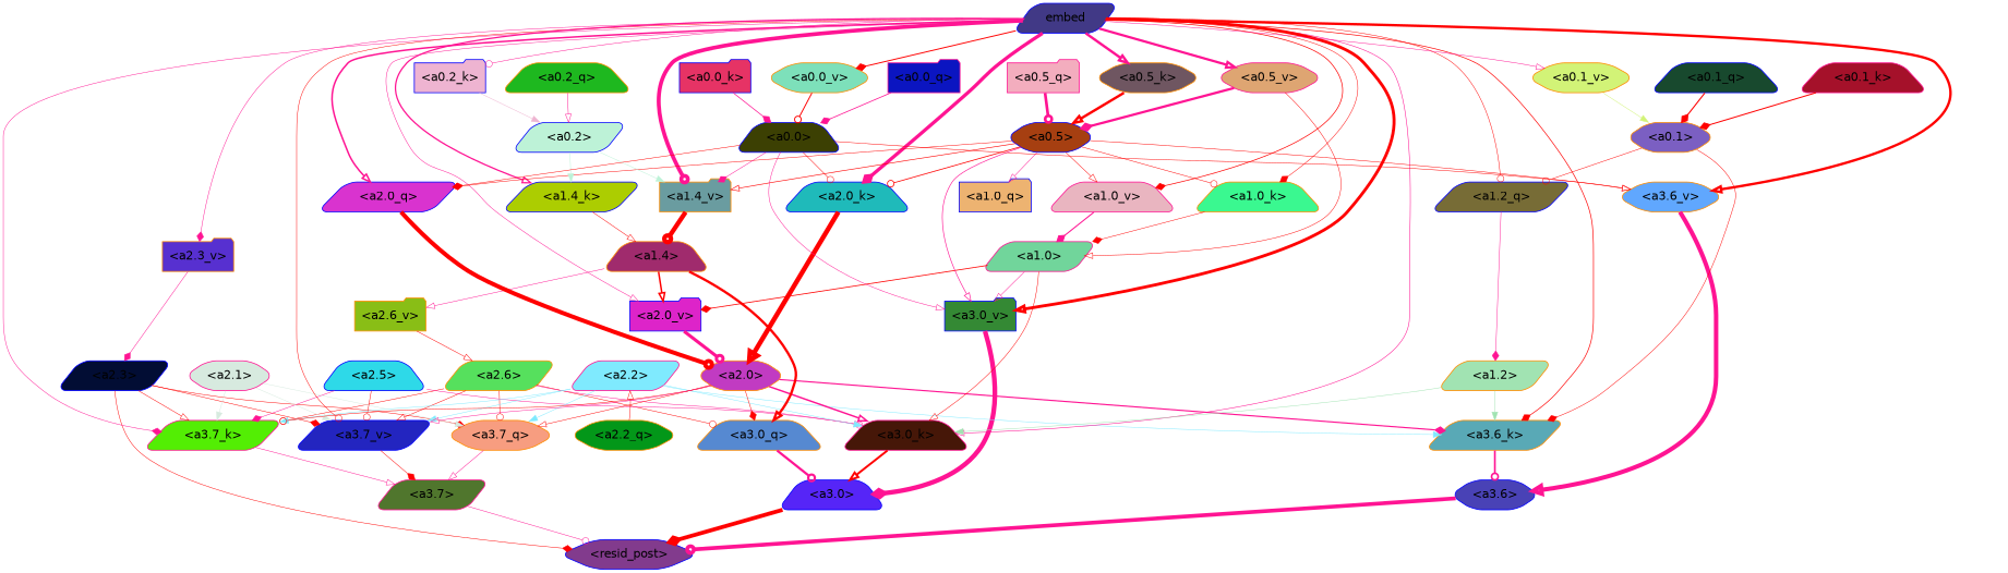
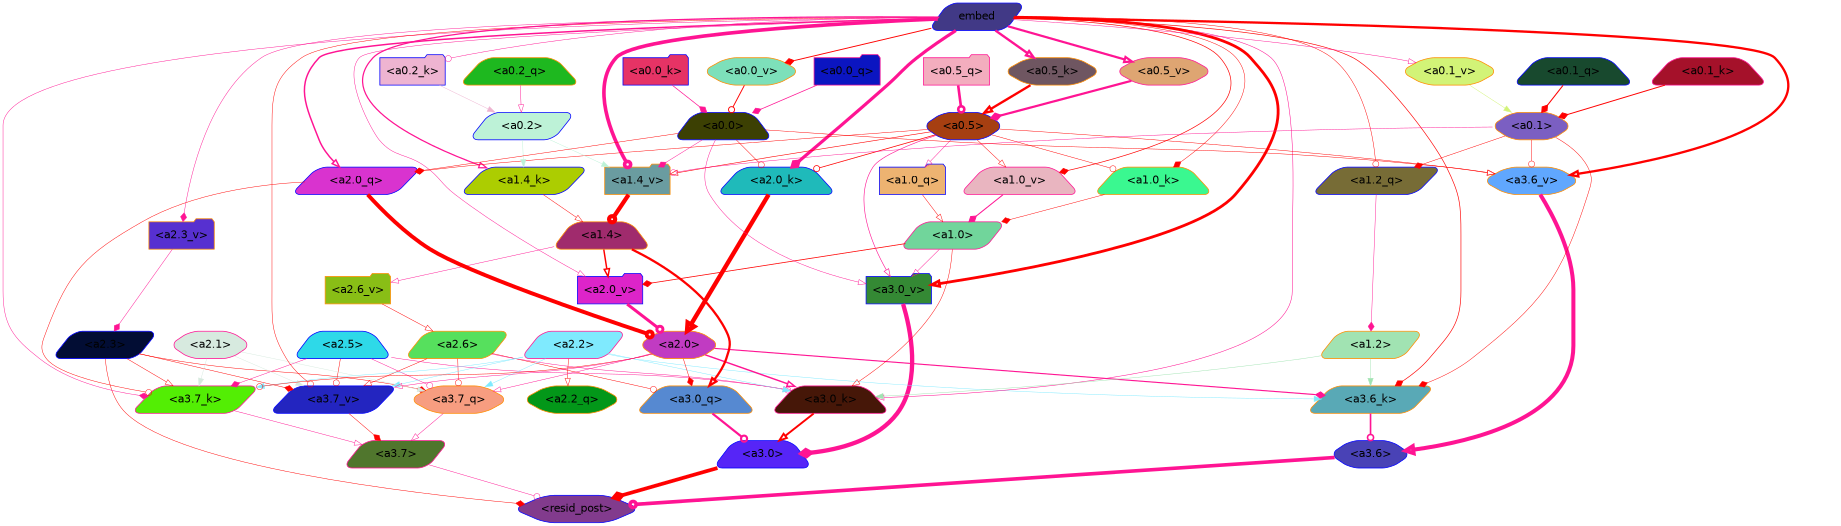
  strict digraph {
    splines=true
    node [color=blue fontname=Helvetica shape=parallelogram style="filled, rounded"]
    edge [arrowhead=onormal color=red penwidth=0.6]
    "<a3.7>" [color=deeppink fillcolor="#50762d"]
    "<resid_post>" [fillcolor="#823b8d" shape=hexagon]
    "<a3.6>" [fillcolor="#4942b6" shape=hexagon]
    "<a3.0>" [fillcolor="#5625f7" shape=trapezium]
    "<a2.3>" [fillcolor="#020d34"]
    "<a3.7_q>" [color=darkorange fillcolor="#f79d80" shape=hexagon]
    "<a3.7_k>" [color=deeppink fillcolor="#53ee04"]
    "<a3.7_v>" [fillcolor="#2325c0"]
    "<a3.0_q>" [color=darkorange fillcolor="#5689d1" shape=trapezium]
    "<a3.6_k>" [color=darkorange fillcolor="#59a9b6"]
    "<a3.0_k>" [color=deeppink fillcolor="#461708" shape=trapezium]
    "<a3.6_v>" [color=darkorange fillcolor="#60a7fe" shape=hexagon]
    "<a3.0_v>" [fillcolor="#348934" shape=folder]
    "<a2.6>" [color=darkorange fillcolor="#56e05d"]
    "<a2.5>" [fillcolor="#2ed9e8" shape=trapezium]
    "<a2.2>" [color=deeppink fillcolor="#7feafe"]
    "<a2.1>" [color=deeppink fillcolor="#d7eadf" shape=hexagon]
    "<a2.0>" [color=darkorange fillcolor="#c13bc2" shape=hexagon]
    "<a1.4>" [color=darkorange fillcolor="#a02b6d" shape=trapezium]
    "<a2.6_v>" [color=darkorange fillcolor="#89be16" shape=folder]
    "<a2.0_v>" [fillcolor="#dd24c9" shape=folder]
    embed [fillcolor="#413986"]
    "<a2.0_q>" [fillcolor="#d933cf"]
    "<a2.0_k>" [fillcolor="#1fbaba" shape=trapezium]
    "<a2.3_v>" [color=darkorange fillcolor="#5730d0" shape=folder]
    "<a1.2_q>" [fillcolor="#776c36"]
    "<a1.4_k>" [fillcolor="#accd01"]
    "<a1.0_k>" [color=darkorange fillcolor="#3af890" shape=trapezium]
    "<a1.4_v>" [color=darkorange fillcolor="#6a9ca0" shape=folder]
    "<a1.0_v>" [color=deeppink fillcolor="#e9b5c0" shape=trapezium]
    "<a0.5_k>" [color=darkorange fillcolor="#6f5661" shape=hexagon]
    "<a0.2_k>" [fillcolor="#eeb4d1" shape=folder]
    "<a0.5_v>" [color=deeppink fillcolor="#dea572" shape=hexagon]
    "<a0.1_v>" [color=darkorange fillcolor="#d2f377" shape=hexagon]
    "<a0.0_v>" [color=darkorange fillcolor="#7de0ba" shape=hexagon]
    "<a1.2>" [color=darkorange fillcolor="#a1e3b2"]
    "<a1.0>" [color=deeppink fillcolor="#71d59b"]
    "<a0.5>" [fillcolor="#a63f11" shape=hexagon]
    "<a0.2>" [fillcolor="#bdf2d7"]
    "<a0.1>" [color=darkorange fillcolor="#7b5fc2" shape=hexagon]
    "<a0.0>" [fillcolor="#3c4003" shape=trapezium]
    "<a1.0_q>" [fillcolor="#edb371" shape=folder]
    "<a2.2_q>" [color=darkorange fillcolor="#039719" shape=hexagon]
    "<a0.5_q>" [color=deeppink fillcolor="#f3adbe" shape=folder]
    "<a0.2_q>" [color=darkorange fillcolor="#1eb81f" shape=trapezium]
    "<a0.1_q>" [fillcolor="#18492e" shape=trapezium]
    "<a0.0_q>" [color=deeppink fillcolor="#0b15c1" shape=folder]
    "<a0.1_k>" [color=deeppink fillcolor="#a5112a" shape=trapezium]
    "<a0.0_k>" [fillcolor="#e63365" shape=folder]
    "<a3.7>" -> "<resid_post>" [arrowhead=odot color=deeppink]
    "<a3.6>" -> "<resid_post>" [arrowhead=odot color=deeppink penwidth=4.7534414529800415]
    "<a3.0>" -> "<resid_post>" [arrowhead=diamond penwidth=4.898576855659485]
    "<a2.3>" -> "<resid_post>" [arrowhead=diamond]
    "<a2.3>" -> "<a3.7_q>" [arrowhead=diamond]
    "<a2.3>" -> "<a3.7_k>"
    "<a2.3>" -> "<a3.7_v>" [arrowhead=diamond]
    "<a3.7_q>" -> "<a3.7>" [color=deeppink]
    "<a3.7_k>" -> "<a3.7>" [color=deeppink]
    "<a3.7_v>" -> "<a3.7>" [arrowhead=diamond]
    "<a3.0_q>" -> "<a3.0>" [arrowhead=odot color=deeppink penwidth=2.870753765106201]
    "<a3.6_k>" -> "<a3.6>" [arrowhead=odot color=deeppink penwidth=2.13908451795578]
    "<a3.0_k>" -> "<a3.0>" [penwidth=2.520303964614868]
    "<a3.6_v>" -> "<a3.6>" [color=deeppink penwidth=5.297133803367615]
    "<a3.0_v>" -> "<a3.0>" [arrowhead=diamond color=deeppink penwidth=5.680712580680847]
    "<a2.6>" -> "<a3.7_q>" [arrowhead=odot]
-   "<a2.6>" -> "<a3.7_k>" [arrowhead=odot]
+   "<a2.0_q>" -> "<a3.7_k>" [arrowhead=odot]
    "<a2.6>" -> "<a3.7_v>"
    "<a2.6>" -> "<a3.0_q>" [arrowhead=odot]
    "<a2.6>" -> "<a3.0_k>" [arrowhead=odot color=deeppink]
+   "<a2.5>" -> "<a3.7_q>" [arrowhead=odot color=deeppink]
    "<a2.5>" -> "<a3.7_k>" [arrowhead=diamond color=deeppink]
    "<a2.5>" -> "<a3.7_v>" [arrowhead=odot]
    "<a2.5>" -> "<a3.0_k>" [color=deeppink]
    "<a2.2>" -> "<a3.7_q>" [color="#7feafe" arrowhead=""]
    "<a2.2>" -> "<a3.7_k>" [color="#7feafe" arrowhead=""]
    "<a2.2>" -> "<a3.7_v>" [color="#7feafe" arrowhead=""]
    "<a2.2>" -> "<a3.6_k>" [color="#7feafe" arrowhead=""]
    "<a2.2>" -> "<a3.0_k>" [color="#7feafe" arrowhead=""]
    "<a2.1>" -> "<a3.7_q>" [color="#d7eadf" arrowhead=""]
    "<a2.1>" -> "<a3.7_k>" [color="#d7eadf" arrowhead=""]
    "<a2.1>" -> "<a3.7_v>" [color="#d7eadf" arrowhead=""]
-   "<a2.0>" -> "<a3.7_q>"
+   "<a2.0>" -> "<a3.7_q>" [color=deeppink]
    "<a2.0>" -> "<a3.7_k>" [arrowhead=odot]
    "<a2.0>" -> "<a3.7_v>" [color=deeppink]
    "<a2.0>" -> "<a3.0_q>" [arrowhead=diamond]
    "<a2.0>" -> "<a3.6_k>" [arrowhead=diamond color=deeppink penwidth=1.4784413101151586]
    "<a2.0>" -> "<a3.0_k>" [color=deeppink penwidth=1.8858084231615067]
    "<a1.4>" -> "<a3.0_q>" [penwidth=3.0018038749694824]
    "<a1.4>" -> "<a2.6_v>" [color=deeppink]
    "<a1.4>" -> "<a2.0_v>" [penwidth=1.925402581691742]
    "<a2.6_v>" -> "<a2.6>"
    "<a2.0_v>" -> "<a2.0>" [arrowhead=odot color=deeppink penwidth=3.9731863737106323]
    embed -> "<a3.7_k>" [arrowhead=diamond color=deeppink]
    embed -> "<a3.7_v>" [arrowhead=odot]
    embed -> "<a3.6_k>" [arrowhead=diamond penwidth=0.8552796393632889]
    embed -> "<a3.0_k>" [color=deeppink penwidth=0.691851794719696]
    embed -> "<a3.6_v>" [penwidth=3.067279100418091]
    embed -> "<a3.0_v>" [penwidth=3.6927278637886047]
    embed -> "<a2.0_v>" [color=deeppink]
    embed -> "<a2.0_q>" [color=deeppink penwidth=1.944248914718628]
    embed -> "<a2.0_k>" [arrowhead=diamond color=deeppink penwidth=4.198909968137741]
    embed -> "<a2.3_v>" [arrowhead=diamond color=deeppink]
    embed -> "<a1.2_q>" [arrowhead=odot]
    embed -> "<a1.4_k>" [color=deeppink penwidth=1.6299549341201782]
    embed -> "<a1.0_k>" [arrowhead=diamond]
    embed -> "<a1.4_v>" [arrowhead=odot color=deeppink penwidth=4.780120432376862]
    embed -> "<a1.0_v>" [arrowhead=diamond penwidth=0.8886437299661338]
    embed -> "<a0.5_k>" [color=deeppink penwidth=3.105745553970337]
    embed -> "<a0.2_k>" [arrowhead=odot color=deeppink]
    embed -> "<a0.5_v>" [color=deeppink penwidth=2.905687689781189]
    embed -> "<a0.1_v>" [color=deeppink]
    embed -> "<a0.0_v>" [arrowhead=diamond penwidth=1.2382409572601318]
    "<a2.0_q>" -> "<a2.0>" [arrowhead=odot penwidth=5.1847569942474365]
    "<a2.0_k>" -> "<a2.0>" [penwidth=5.773491740226746]
    "<a2.3_v>" -> "<a2.3>" [arrowhead=diamond color=deeppink]
    "<a1.2_q>" -> "<a1.2>" [arrowhead=diamond color=deeppink]
    "<a1.4_k>" -> "<a1.4>"
    "<a1.0_k>" -> "<a1.0>" [arrowhead=diamond]
    "<a1.4_v>" -> "<a1.4>" [arrowhead=odot penwidth=5.565408229827881]
    "<a1.0_v>" -> "<a1.0>" [arrowhead=diamond color=deeppink penwidth=1.3358666002750397]
    "<a0.5_k>" -> "<a0.5>" [penwidth=3.105746805667877]
    "<a0.2_k>" -> "<a0.2>" [color="#eeb4d1" arrowhead=""]
    "<a0.5_v>" -> "<a0.5>" [arrowhead=diamond color=deeppink penwidth=2.9294926524162292]
    "<a0.1_v>" -> "<a0.1>" [color="#d2f377" arrowhead=""]
    "<a0.0_v>" -> "<a0.0>" [arrowhead=odot penwidth=1.2382320165634155]
    "<a1.2>" -> "<a3.6_k>" [color="#a1e3b2" arrowhead=""]
    "<a1.2>" -> "<a3.0_k>" [color="#a1e3b2" arrowhead=""]
    "<a1.0>" -> "<a3.0_k>"
    "<a1.0>" -> "<a3.0_v>" [color=deeppink]
    "<a1.0>" -> "<a2.0_v>" [arrowhead=diamond penwidth=0.9920598268508911]
    "<a0.5>" -> "<a3.6_v>"
    "<a0.5>" -> "<a3.0_v>" [color=deeppink penwidth=0.8028683364391327]
    "<a0.5>" -> "<a2.0_q>" [arrowhead=diamond]
    "<a0.5>" -> "<a2.0_k>" [arrowhead=odot penwidth=0.9883035719394684]
    "<a0.5>" -> "<a1.0_k>" [arrowhead=odot]
    "<a0.5>" -> "<a1.4_v>" [penwidth=0.7686666250228882]
    "<a0.5>" -> "<a1.0_v>"
    "<a0.5>" -> "<a1.0_q>" [color=deeppink]
    "<a0.2>" -> "<a1.4_k>" [color="#bdf2d7" arrowhead=""]
    "<a0.2>" -> "<a1.4_v>" [color="#bdf2d7" arrowhead=""]
    "<a0.1>" -> "<a3.6_k>" [arrowhead=diamond]
-   "<a0.1>" -> "<a1.2_q>" [arrowhead=odot]
+   "<a0.1>" -> "<a3.6_v>" [arrowhead=odot]
+   "<a0.1>" -> "<a1.2_q>" [arrowhead=diamond]
+   "<a0.1>" -> "<a1.4_v>" [arrowhead=odot color=deeppink]
    "<a0.0>" -> "<a3.6_v>"
    "<a0.0>" -> "<a3.0_v>" [color=deeppink]
    "<a0.0>" -> "<a2.0_q>" [arrowhead=diamond]
    "<a0.0>" -> "<a2.0_k>" [arrowhead=odot]
    "<a0.0>" -> "<a1.4_v>" [arrowhead=diamond color=deeppink]
-   "<a0.5_v>" -> "<a1.0>"
-   "<a2.2_q>" -> "<a2.2>"
+   "<a1.0_q>" -> "<a1.0>"
+   "<a2.2>" -> "<a2.2_q>"
    "<a0.5_q>" -> "<a0.5>" [arrowhead=odot color=deeppink penwidth=3.473052144050598]
    "<a0.2_q>" -> "<a0.2>" [color=deeppink penwidth=0.615731954574585]
    "<a0.1_q>" -> "<a0.1>" [arrowhead=diamond penwidth=1.372210443019867]
    "<a0.0_q>" -> "<a0.0>" [arrowhead=diamond color=deeppink penwidth=0.9833199977874756]
    "<a0.1_k>" -> "<a0.1>" [arrowhead=diamond penwidth=1.2916463017463684]
    "<a0.0_k>" -> "<a0.0>" [arrowhead=diamond color=deeppink penwidth=0.9117016792297363]
  }
